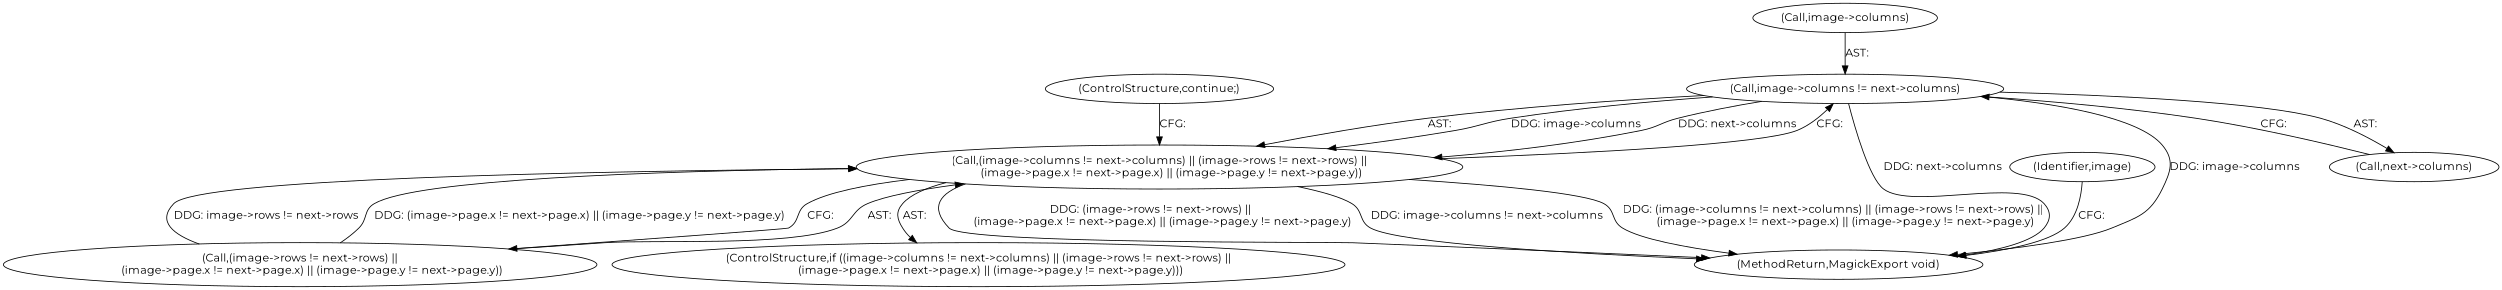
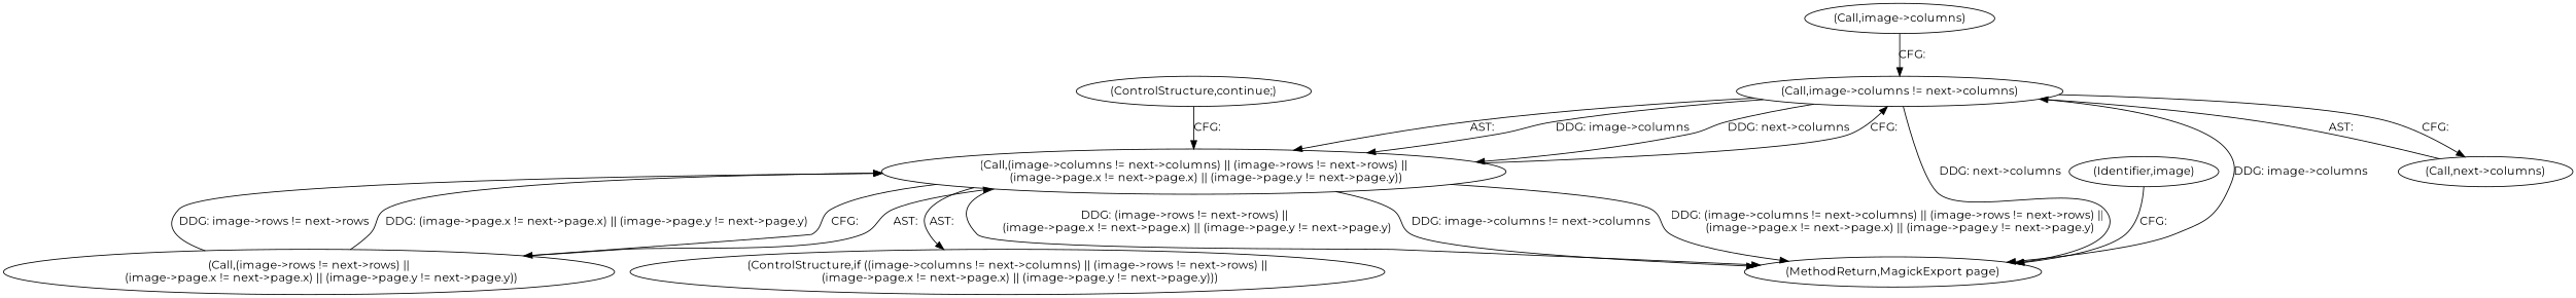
  digraph {
    fontname=Montserrat
    node [fontname=Montserrat]
    edge [fontname=Montserrat]
    n1 [label="(Call,image->columns != next->columns)"]
    n2 [label="(Call,(image->columns != next->columns) || (image->rows != next->rows) ||\n        (image->page.x != next->page.x) || (image->page.y != next->page.y))"]
-   n3 [label="(MethodReturn,MagickExport void)"]
+   n3 [label="(MethodReturn,MagickExport page)"]
    n4 [label="(Call,next->columns)"]
    n5 [label="(Call,(image->rows != next->rows) ||\n        (image->page.x != next->page.x) || (image->page.y != next->page.y))"]
    n6 [label="(ControlStructure,if ((image->columns != next->columns) || (image->rows != next->rows) ||\n        (image->page.x != next->page.x) || (image->page.y != next->page.y)))"]
    n7 [label="(Identifier,image)"]
    n8 [label="(ControlStructure,continue;)"]
    n9 [label="(Call,image->columns)"]
    n1 -> n2 [label="AST: "]
    n1 -> n2 [label="DDG: image->columns"]
    n1 -> n2 [label="DDG: next->columns"]
    n1 -> n3 [label="DDG: image->columns"]
    n1 -> n3 [label="DDG: next->columns"]
-   n1 -> n4 [label="AST: "]
+   n1 -> n4 [label="CFG: "]
    n2 -> n1 [label="CFG: "]
    n2 -> n3 [label="DDG: (image->rows != next->rows) ||\n        (image->page.x != next->page.x) || (image->page.y != next->page.y)"]
    n2 -> n3 [label="DDG: image->columns != next->columns"]
    n2 -> n3 [label="DDG: (image->columns != next->columns) || (image->rows != next->rows) ||\n        (image->page.x != next->page.x) || (image->page.y != next->page.y)"]
    n2 -> n5 [label="CFG: "]
    n2 -> n6 [label="AST: "]
-   n4 -> n1 [label="CFG: "]
+   n4 -> n1 [label="AST: "]
    n5 -> n2 [label="AST: "]
    n5 -> n2 [label="DDG: image->rows != next->rows"]
    n5 -> n2 [label="DDG: (image->page.x != next->page.x) || (image->page.y != next->page.y)"]
    n7 -> n3 [label="CFG: "]
    n8 -> n2 [label="CFG: "]
-   n9 -> n1 [label="AST: "]
+   n9 -> n1 [label="CFG: "]
  }
